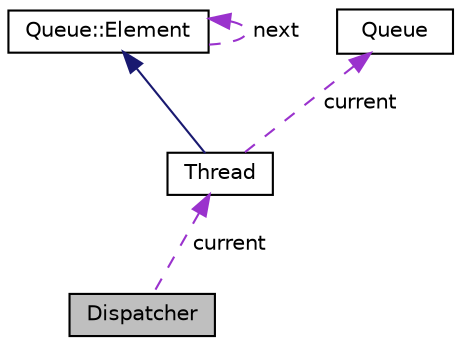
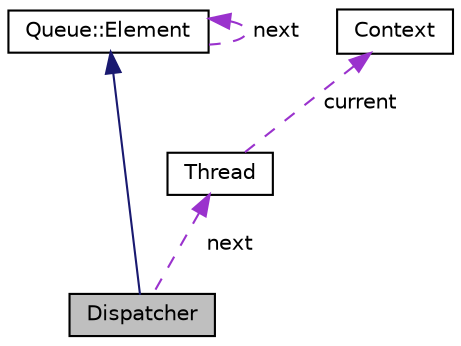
  digraph {
    node [color=black fontname=Helvetica fontsize=10 shape=record]
    edge [color=darkorchid3 dir=back fontname=Helvetica fontsize=10 labelfontname=Helvetica labelfontsize=10 style=dashed]
    n1 [fillcolor=grey75 fontcolor=black height=0.2 label=Dispatcher style=filled width=0.4]
    n2 [height=0.2 label=Thread width=0.4]
    n3 [height=0.2 label="Queue::Element" width=0.4]
-   n4 [height=0.2 label=Queue width=0.4]
-   n2 -> n1 [label=" current"]
-   n3 -> n2 [color=midnightblue style=solid]
+   n4 [height=0.2 label=Context width=0.4]
+   n2 -> n1 [label=" next"]
+   n3 -> n1 [color=midnightblue style=solid]
    n3 -> n3 [label=" next"]
    n4 -> n2 [label=" current"]
  }
